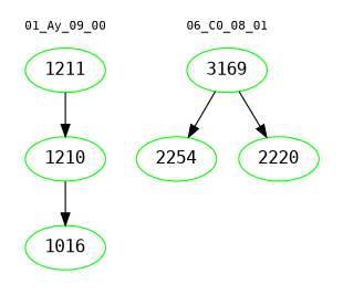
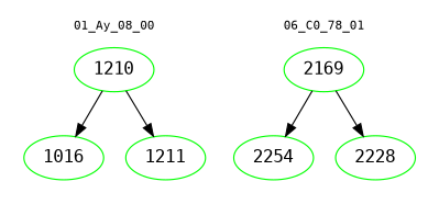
  digraph {
    fontname="DejaVu Sans Mono"
    node [color=green fontname="DejaVu Sans Mono"]
    edge [color=black fontname="DejaVu Sans Mono"]
    n1 [label=1210]
    n2 [label=1016]
    n3 [label=1211]
-   n4 [label=3169]
+   n4 [label=2169]
    n5 [label=2254]
-   n6 [label=2220]
+   n6 [label=2228]
    subgraph cluster_1 {
      color=white
      fontsize=10
-     label="01_Ay_09_00"
+     label="01_Ay_08_00"
      n1
      n2
      n3
    }
    subgraph cluster_2 {
      color=white
      fontsize=10
-     label="06_C0_08_01"
+     label="06_C0_78_01"
      n4
      n5
      n6
    }
    n1 -> n2
-   n3 -> n1
+   n1 -> n3
    n4 -> n5
    n4 -> n6
  }
